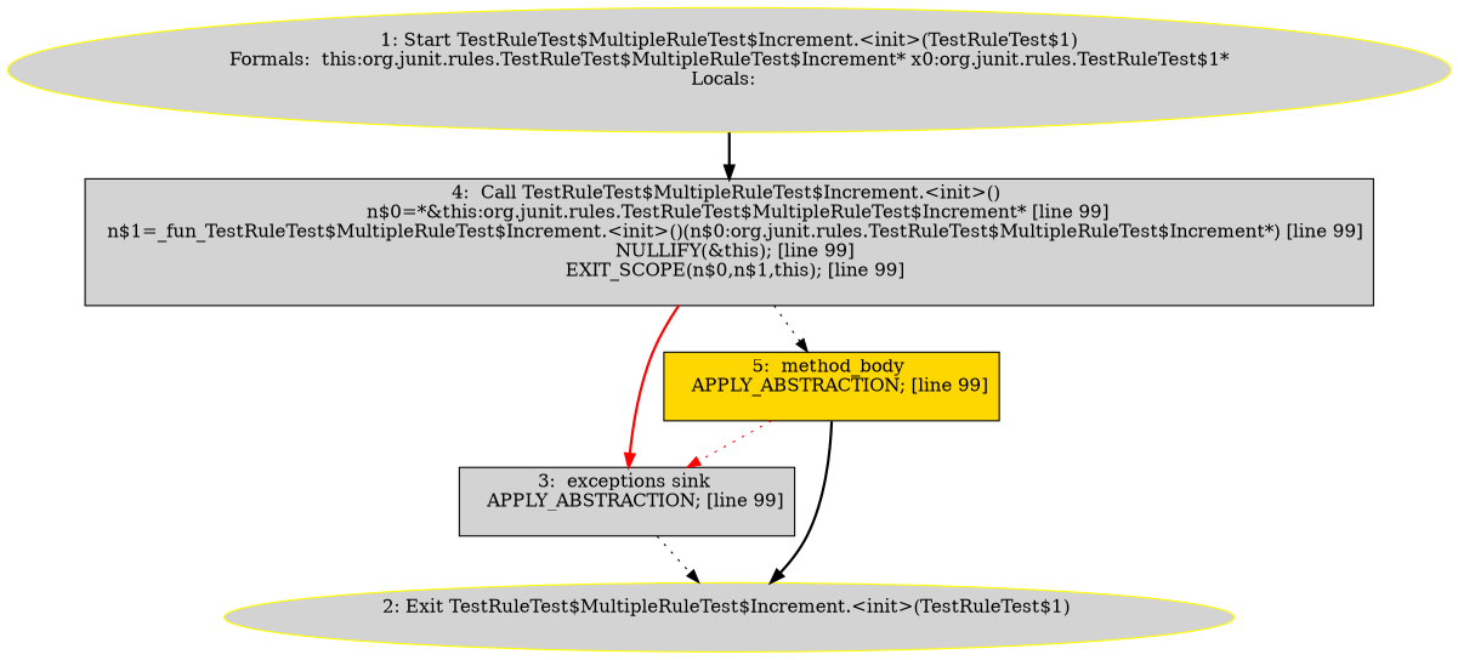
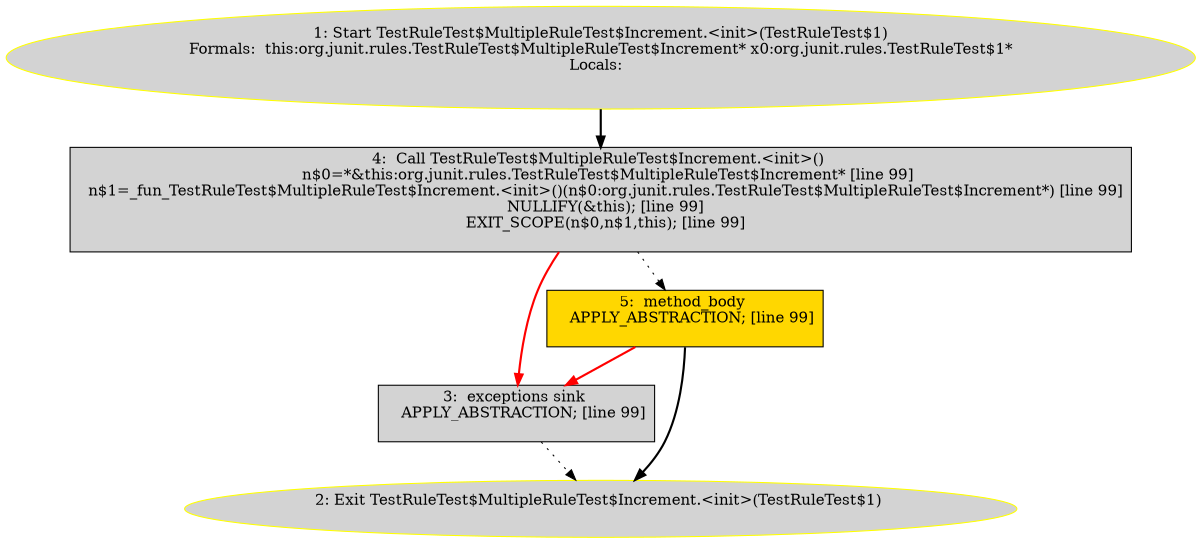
  digraph {
    node [style=filled fillcolor=lightgrey shape=box]
    edge [style=bold]
    n1 [color=yellow label="1: Start TestRuleTest$MultipleRuleTest$Increment.<init>(TestRuleTest$1)\nFormals:  this:org.junit.rules.TestRuleTest$MultipleRuleTest$Increment* x0:org.junit.rules.TestRuleTest$1*\nLocals:  \n  " shape=""]
    n2 [label="4:  Call TestRuleTest$MultipleRuleTest$Increment.<init>() \n   n$0=*&this:org.junit.rules.TestRuleTest$MultipleRuleTest$Increment* [line 99]\n  n$1=_fun_TestRuleTest$MultipleRuleTest$Increment.<init>()(n$0:org.junit.rules.TestRuleTest$MultipleRuleTest$Increment*) [line 99]\n  NULLIFY(&this); [line 99]\n  EXIT_SCOPE(n$0,n$1,this); [line 99]\n "]
    n3 [label="3:  exceptions sink \n   APPLY_ABSTRACTION; [line 99]\n "]
    n4 [label="5:  method_body \n   APPLY_ABSTRACTION; [line 99]\n " fillcolor=gold]
    n5 [color=yellow label="2: Exit TestRuleTest$MultipleRuleTest$Increment.<init>(TestRuleTest$1) \n  " shape=""]
    n1 -> n2
    n2 -> n3 [color=red]
    n2 -> n4 [style=dotted]
    n3 -> n5 [style=dotted]
-   n4 -> n3 [color=red style=dotted]
+   n4 -> n3 [color=red]
    n4 -> n5
  }
